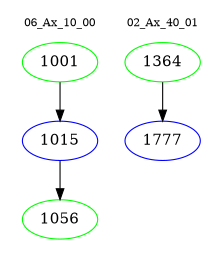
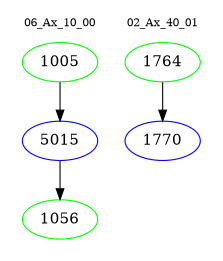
  digraph {
    node [color=green]
    edge [color=black]
-   n1 [label=1001]
-   n2 [color=blue label=1015]
+   n1 [label=1005]
+   n2 [color=blue label=5015]
    n3 [label=1056]
-   n4 [label=1364]
-   n5 [color=blue label=1777]
+   n4 [label=1764]
+   n5 [color=blue label=1770]
    subgraph cluster_1 {
      color=white
      fontsize=10
      label="06_Ax_10_00"
      n1
      n2
      n3
    }
    subgraph cluster_2 {
      color=white
      fontsize=10
      label="02_Ax_40_01"
      n4
      n5
    }
    n1 -> n2
    n2 -> n3
    n4 -> n5
  }
